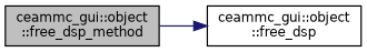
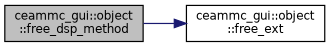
  digraph {
    rankdir=LR
    node [color=black fontname=Helvetica fontsize=10 shape=record style=filled]
    n1 [fillcolor=grey75 fontcolor=black height=0.2 label="ceammc_gui::object\l::free_dsp_method" width=0.4]
-   n2 [fillcolor=white height=0.2 label="ceammc_gui::object\l::free_dsp" width=0.4]
+   n2 [fillcolor=white height=0.2 label="ceammc_gui::object\l::free_ext" width=0.4]
    n1 -> n2 [color=midnightblue fontname=Helvetica fontsize=10 labelfontname=Helvetica labelfontsize=10 style=solid]
  }
